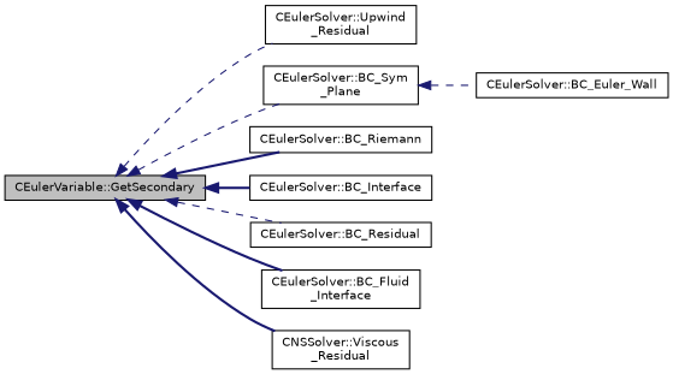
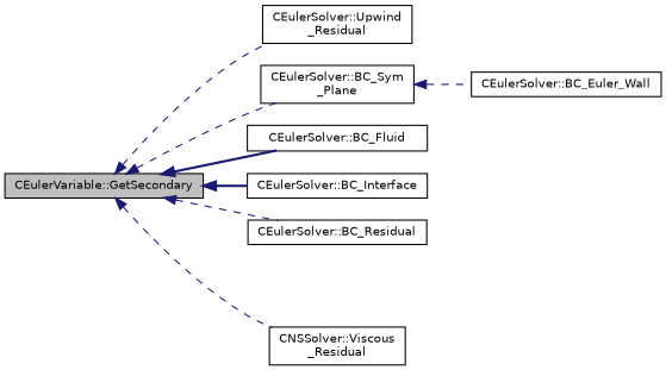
  digraph {
    rankdir=LR
    node [color=black fillcolor=white fontname=Helvetica fontsize=10 shape=record style=filled]
    edge [color=midnightblue dir=back fontname=Helvetica fontsize=10 labelfontname=Helvetica labelfontsize=10 style=dashed]
    n1 [fillcolor=grey75 fontcolor=black height=0.2 label="CEulerVariable::GetSecondary" width=0.4]
    n2 [height=0.2 label="CEulerSolver::Upwind\l_Residual" width=0.4]
    n3 [height=0.2 label="CEulerSolver::BC_Sym\l_Plane" width=0.4]
-   n4 [height=0.2 label="CEulerSolver::BC_Riemann" width=0.4]
+   n4 [height=0.2 label="CEulerSolver::BC_Fluid" width=0.4]
    n5 [height=0.2 label="CEulerSolver::BC_Interface" width=0.4]
    n6 [height=0.2 label="CEulerSolver::BC_Residual" width=0.4]
-   n7 [height=0.2 label="CEulerSolver::BC_Fluid\l_Interface" width=0.4]
    n8 [height=0.2 label="CNSSolver::Viscous\l_Residual" width=0.4]
    n9 [height=0.2 label="CEulerSolver::BC_Euler_Wall" width=0.4]
    n1 -> n2
    n1 -> n3
    n1 -> n4 [style=bold]
    n1 -> n5 [style=bold]
    n1 -> n6
-   n1 -> n7 [style=bold]
-   n1 -> n8 [style=bold]
+   n1 -> n8
    n3 -> n9
  }
